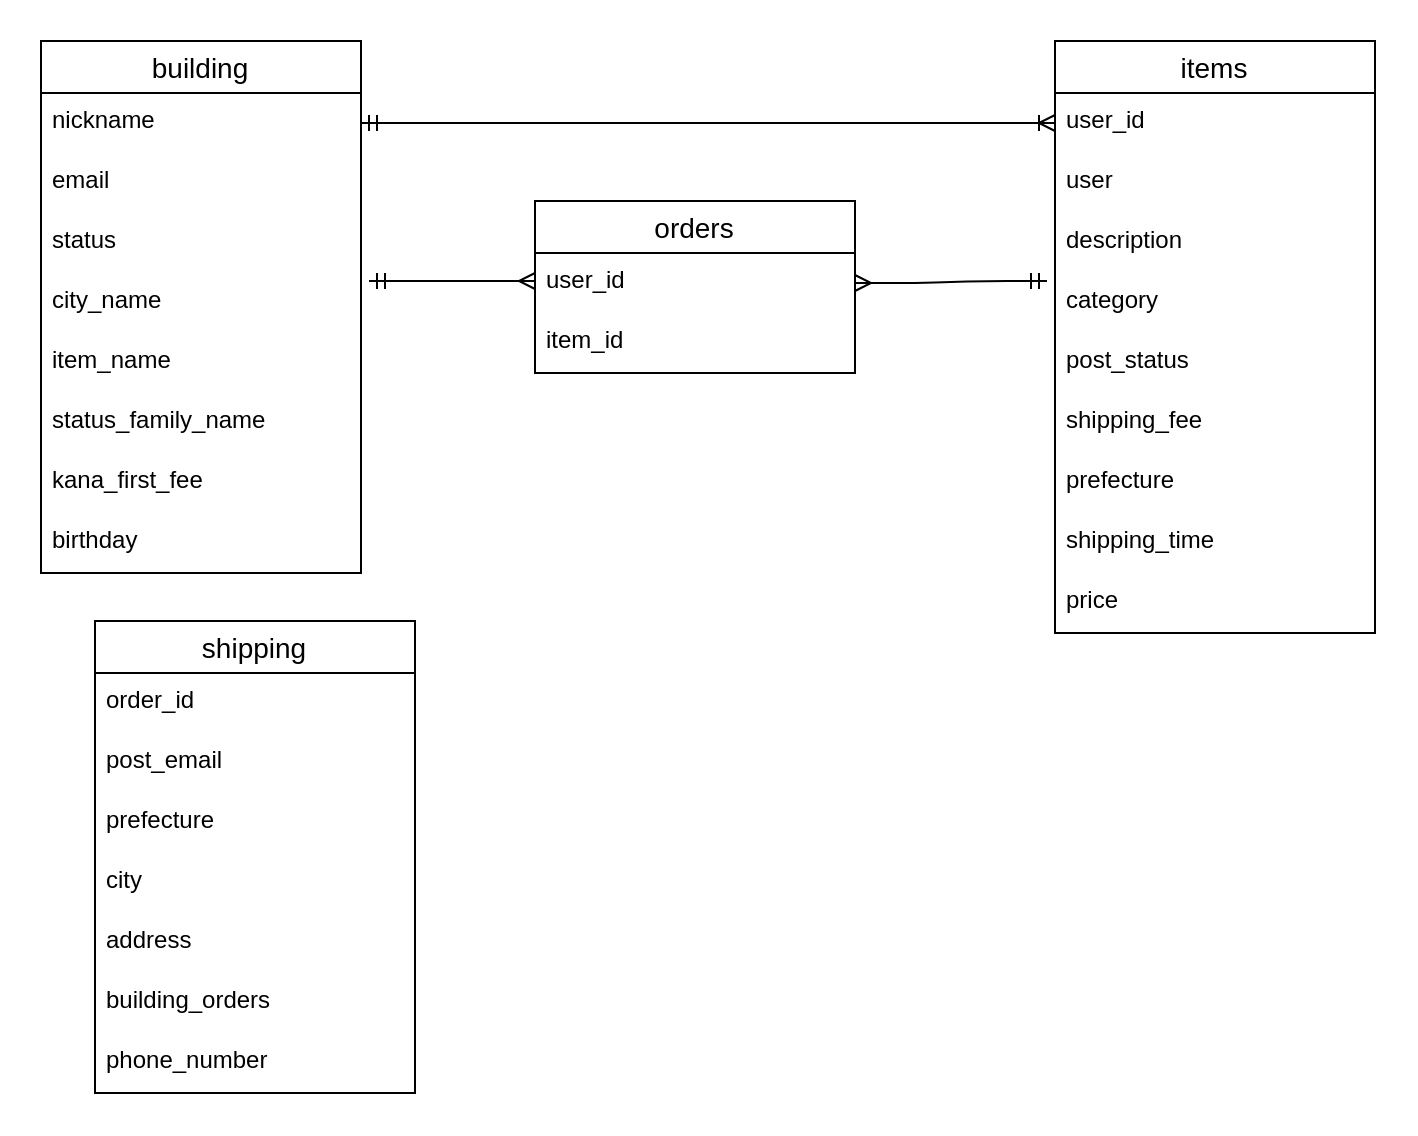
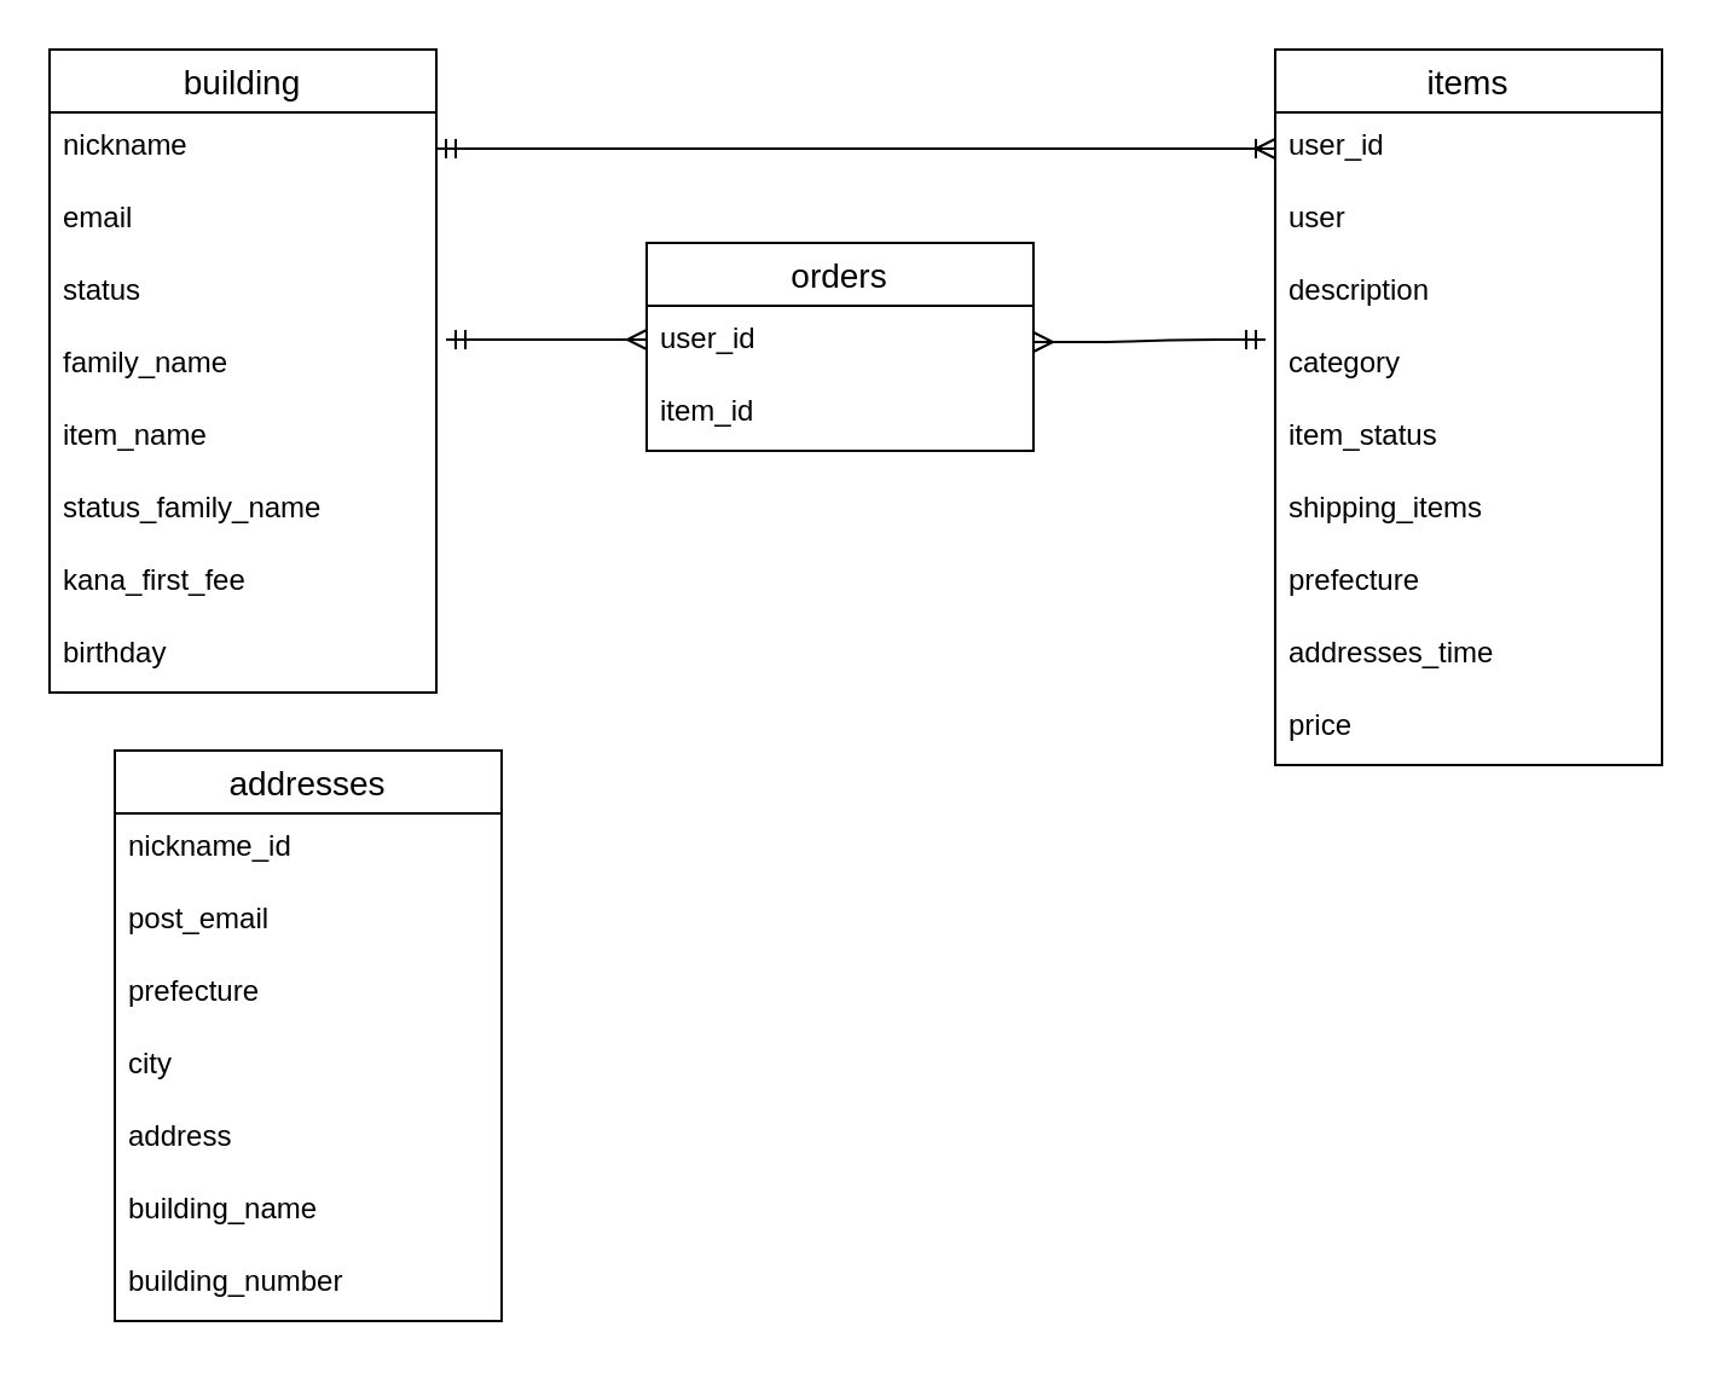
  <mxCell id="0" />
  <mxCell id="1" parent="0" />
  <mxCell id="2" value="building" style="swimlane;fontStyle=0;childLayout=stackLayout;horizontal=1;startSize=26;horizontalStack=0;resizeParent=1;resizeParentMax=0;resizeLast=0;collapsible=1;marginBottom=0;align=center;fontSize=14;verticalAlign=middle;" parent="1" vertex="1"><mxGeometry x="20" width="160" height="266" as="geometry" y="20"><mxRectangle x="-640" y="280" width="50" height="26" as="alternateBounds" /></mxGeometry></mxCell>
  <mxCell id="3" value="nickname&#10;&#10;" style="text;strokeColor=none;fillColor=none;spacingLeft=4;spacingRight=4;overflow=hidden;rotatable=0;points=[[0,0.5],[1,0.5]];portConstraint=eastwest;fontSize=12;" parent="2" vertex="1"><mxGeometry y="26" width="160" height="30" as="geometry" /></mxCell>
  <mxCell id="4" value="email" style="text;strokeColor=none;fillColor=none;spacingLeft=4;spacingRight=4;overflow=hidden;rotatable=0;points=[[0,0.5],[1,0.5]];portConstraint=eastwest;fontSize=12;" parent="2" vertex="1"><mxGeometry y="56" width="160" height="30" as="geometry" /></mxCell>
  <mxCell id="5" value="status" style="text;strokeColor=none;fillColor=none;spacingLeft=4;spacingRight=4;overflow=hidden;rotatable=0;points=[[0,0.5],[1,0.5]];portConstraint=eastwest;fontSize=12;align=left;fontStyle=0" parent="2" vertex="1"><mxGeometry y="86" width="160" height="30" as="geometry" /></mxCell>
- <mxCell id="6" value="city_name" style="text;strokeColor=none;fillColor=none;spacingLeft=4;spacingRight=4;overflow=hidden;rotatable=0;points=[[0,0.5],[1,0.5]];portConstraint=eastwest;fontSize=12;align=left;" parent="2" vertex="1"><mxGeometry y="116" width="160" height="30" as="geometry" /></mxCell>
+ <mxCell id="6" value="family_name" style="text;strokeColor=none;fillColor=none;spacingLeft=4;spacingRight=4;overflow=hidden;rotatable=0;points=[[0,0.5],[1,0.5]];portConstraint=eastwest;fontSize=12;align=left;" parent="2" vertex="1"><mxGeometry y="116" width="160" height="30" as="geometry" /></mxCell>
  <mxCell id="7" value="item_name&#10;" style="text;strokeColor=none;fillColor=none;spacingLeft=4;spacingRight=4;overflow=hidden;rotatable=0;points=[[0,0.5],[1,0.5]];portConstraint=eastwest;fontSize=12;align=left;" parent="2" vertex="1"><mxGeometry y="146" width="160" height="30" as="geometry" /></mxCell>
  <mxCell id="8" value="status_family_name" style="text;strokeColor=none;fillColor=none;spacingLeft=4;spacingRight=4;overflow=hidden;rotatable=0;points=[[0,0.5],[1,0.5]];portConstraint=eastwest;fontSize=12;align=left;" parent="2" vertex="1"><mxGeometry y="176" width="160" height="30" as="geometry" /></mxCell>
  <mxCell id="9" value="kana_first_fee" style="text;strokeColor=none;fillColor=none;spacingLeft=4;spacingRight=4;overflow=hidden;rotatable=0;points=[[0,0.5],[1,0.5]];portConstraint=eastwest;fontSize=12;align=left;" parent="2" vertex="1"><mxGeometry y="206" width="160" height="30" as="geometry" /></mxCell>
  <mxCell id="10" value="birthday" style="text;strokeColor=none;fillColor=none;spacingLeft=4;spacingRight=4;overflow=hidden;rotatable=0;points=[[0,0.5],[1,0.5]];portConstraint=eastwest;fontSize=12;align=left;" parent="2" vertex="1"><mxGeometry y="236" width="160" height="30" as="geometry" /></mxCell>
  <mxCell id="11" value="items" style="swimlane;fontStyle=0;childLayout=stackLayout;horizontal=1;startSize=26;horizontalStack=0;resizeParent=1;resizeParentMax=0;resizeLast=0;collapsible=1;marginBottom=0;align=center;fontSize=14;" parent="1" vertex="1"><mxGeometry x="527" width="160" height="296" as="geometry" y="20" /></mxCell>
  <mxCell id="12" value="user_id" style="text;strokeColor=none;fillColor=none;spacingLeft=4;spacingRight=4;overflow=hidden;rotatable=0;points=[[0,0.5],[1,0.5]];portConstraint=eastwest;fontSize=12;" parent="11" vertex="1"><mxGeometry y="26" width="160" height="30" as="geometry" /></mxCell>
  <mxCell id="13" value="user" style="text;strokeColor=none;fillColor=none;spacingLeft=4;spacingRight=4;overflow=hidden;rotatable=0;points=[[0,0.5],[1,0.5]];portConstraint=eastwest;fontSize=12;" parent="11" vertex="1"><mxGeometry y="56" width="160" height="30" as="geometry" /></mxCell>
  <mxCell id="14" value="description" style="text;strokeColor=none;fillColor=none;spacingLeft=4;spacingRight=4;overflow=hidden;rotatable=0;points=[[0,0.5],[1,0.5]];portConstraint=eastwest;fontSize=12;" parent="11" vertex="1"><mxGeometry y="86" width="160" height="30" as="geometry" /></mxCell>
  <mxCell id="15" value="category" style="text;strokeColor=none;fillColor=none;spacingLeft=4;spacingRight=4;overflow=hidden;rotatable=0;points=[[0,0.5],[1,0.5]];portConstraint=eastwest;fontSize=12;" parent="11" vertex="1"><mxGeometry y="116" width="160" height="30" as="geometry" /></mxCell>
- <mxCell id="16" value="post_status" style="text;strokeColor=none;fillColor=none;spacingLeft=4;spacingRight=4;overflow=hidden;rotatable=0;points=[[0,0.5],[1,0.5]];portConstraint=eastwest;fontSize=12;" parent="11" vertex="1"><mxGeometry y="146" width="160" height="30" as="geometry" /></mxCell>
- <mxCell id="17" value="shipping_fee" style="text;strokeColor=none;fillColor=none;spacingLeft=4;spacingRight=4;overflow=hidden;rotatable=0;points=[[0,0.5],[1,0.5]];portConstraint=eastwest;fontSize=12;" parent="11" vertex="1"><mxGeometry y="176" width="160" height="30" as="geometry" /></mxCell>
+ <mxCell id="16" value="item_status" style="text;strokeColor=none;fillColor=none;spacingLeft=4;spacingRight=4;overflow=hidden;rotatable=0;points=[[0,0.5],[1,0.5]];portConstraint=eastwest;fontSize=12;" parent="11" vertex="1"><mxGeometry y="146" width="160" height="30" as="geometry" /></mxCell>
+ <mxCell id="17" value="shipping_items" style="text;strokeColor=none;fillColor=none;spacingLeft=4;spacingRight=4;overflow=hidden;rotatable=0;points=[[0,0.5],[1,0.5]];portConstraint=eastwest;fontSize=12;" parent="11" vertex="1"><mxGeometry y="176" width="160" height="30" as="geometry" /></mxCell>
  <mxCell id="18" value="prefecture" style="text;strokeColor=none;fillColor=none;spacingLeft=4;spacingRight=4;overflow=hidden;rotatable=0;points=[[0,0.5],[1,0.5]];portConstraint=eastwest;fontSize=12;" parent="11" vertex="1"><mxGeometry y="206" width="160" height="30" as="geometry" /></mxCell>
- <mxCell id="19" value="shipping_time" style="text;strokeColor=none;fillColor=none;spacingLeft=4;spacingRight=4;overflow=hidden;rotatable=0;points=[[0,0.5],[1,0.5]];portConstraint=eastwest;fontSize=12;" parent="11" vertex="1"><mxGeometry y="236" width="160" height="30" as="geometry" /></mxCell>
+ <mxCell id="19" value="addresses_time" style="text;strokeColor=none;fillColor=none;spacingLeft=4;spacingRight=4;overflow=hidden;rotatable=0;points=[[0,0.5],[1,0.5]];portConstraint=eastwest;fontSize=12;" parent="11" vertex="1"><mxGeometry y="236" width="160" height="30" as="geometry" /></mxCell>
  <mxCell id="20" value="price" style="text;strokeColor=none;fillColor=none;spacingLeft=4;spacingRight=4;overflow=hidden;rotatable=0;points=[[0,0.5],[1,0.5]];portConstraint=eastwest;fontSize=12;" parent="11" vertex="1"><mxGeometry y="266" width="160" height="30" as="geometry" /></mxCell>
  <mxCell id="21" value="" style="edgeStyle=entityRelationEdgeStyle;fontSize=12;html=1;endArrow=ERoneToMany;startArrow=ERmandOne;strokeWidth=1;entryX=0;entryY=0.5;entryDx=0;entryDy=0;" parent="1" source="3" target="12" edge="1"><mxGeometry width="100" height="100" relative="1" as="geometry"><mxPoint x="227" y="200" as="sourcePoint" /><mxPoint x="327" y="100" as="targetPoint" /></mxGeometry></mxCell>
- <mxCell id="22" value="shipping" style="swimlane;fontStyle=0;childLayout=stackLayout;horizontal=1;startSize=26;horizontalStack=0;resizeParent=1;resizeParentMax=0;resizeLast=0;collapsible=1;marginBottom=0;align=center;fontSize=14;" parent="1" vertex="1"><mxGeometry x="47" y="310" width="160" height="236" as="geometry" /></mxCell>
- <mxCell id="23" value="order_id" style="text;strokeColor=none;fillColor=none;spacingLeft=4;spacingRight=4;overflow=hidden;rotatable=0;points=[[0,0.5],[1,0.5]];portConstraint=eastwest;fontSize=12;" parent="22" vertex="1"><mxGeometry y="26" width="160" height="30" as="geometry" /></mxCell>
+ <mxCell id="22" value="addresses" style="swimlane;fontStyle=0;childLayout=stackLayout;horizontal=1;startSize=26;horizontalStack=0;resizeParent=1;resizeParentMax=0;resizeLast=0;collapsible=1;marginBottom=0;align=center;fontSize=14;" parent="1" vertex="1"><mxGeometry x="47" y="310" width="160" height="236" as="geometry" /></mxCell>
+ <mxCell id="23" value="nickname_id" style="text;strokeColor=none;fillColor=none;spacingLeft=4;spacingRight=4;overflow=hidden;rotatable=0;points=[[0,0.5],[1,0.5]];portConstraint=eastwest;fontSize=12;" parent="22" vertex="1"><mxGeometry y="26" width="160" height="30" as="geometry" /></mxCell>
  <mxCell id="24" value="post_email" style="text;strokeColor=none;fillColor=none;spacingLeft=4;spacingRight=4;overflow=hidden;rotatable=0;points=[[0,0.5],[1,0.5]];portConstraint=eastwest;fontSize=12;" parent="22" vertex="1"><mxGeometry y="56" width="160" height="30" as="geometry" /></mxCell>
  <mxCell id="25" value="prefecture" style="text;strokeColor=none;fillColor=none;spacingLeft=4;spacingRight=4;overflow=hidden;rotatable=0;points=[[0,0.5],[1,0.5]];portConstraint=eastwest;fontSize=12;" parent="22" vertex="1"><mxGeometry y="86" width="160" height="30" as="geometry" /></mxCell>
  <mxCell id="26" value="city" style="text;strokeColor=none;fillColor=none;spacingLeft=4;spacingRight=4;overflow=hidden;rotatable=0;points=[[0,0.5],[1,0.5]];portConstraint=eastwest;fontSize=12;" parent="22" vertex="1"><mxGeometry y="116" width="160" height="30" as="geometry" /></mxCell>
  <mxCell id="27" value="address" style="text;strokeColor=none;fillColor=none;spacingLeft=4;spacingRight=4;overflow=hidden;rotatable=0;points=[[0,0.5],[1,0.5]];portConstraint=eastwest;fontSize=12;" parent="22" vertex="1"><mxGeometry y="146" width="160" height="30" as="geometry" /></mxCell>
- <mxCell id="28" value="building_orders" style="text;strokeColor=none;fillColor=none;spacingLeft=4;spacingRight=4;overflow=hidden;rotatable=0;points=[[0,0.5],[1,0.5]];portConstraint=eastwest;fontSize=12;" parent="22" vertex="1"><mxGeometry y="176" width="160" height="30" as="geometry" /></mxCell>
- <mxCell id="29" value="phone_number" style="text;strokeColor=none;fillColor=none;spacingLeft=4;spacingRight=4;overflow=hidden;rotatable=0;points=[[0,0.5],[1,0.5]];portConstraint=eastwest;fontSize=12;" parent="22" vertex="1"><mxGeometry y="206" width="160" height="30" as="geometry" /></mxCell>
+ <mxCell id="28" value="building_name" style="text;strokeColor=none;fillColor=none;spacingLeft=4;spacingRight=4;overflow=hidden;rotatable=0;points=[[0,0.5],[1,0.5]];portConstraint=eastwest;fontSize=12;" parent="22" vertex="1"><mxGeometry y="176" width="160" height="30" as="geometry" /></mxCell>
+ <mxCell id="29" value="building_number" style="text;strokeColor=none;fillColor=none;spacingLeft=4;spacingRight=4;overflow=hidden;rotatable=0;points=[[0,0.5],[1,0.5]];portConstraint=eastwest;fontSize=12;" parent="22" vertex="1"><mxGeometry y="206" width="160" height="30" as="geometry" /></mxCell>
  <mxCell id="30" value="orders" style="swimlane;fontStyle=0;childLayout=stackLayout;horizontal=1;startSize=26;horizontalStack=0;resizeParent=1;resizeParentMax=0;resizeLast=0;collapsible=1;marginBottom=0;align=center;fontSize=14;" parent="1" vertex="1"><mxGeometry x="267" y="100" width="160" height="86" as="geometry" /></mxCell>
  <mxCell id="31" value="user_id" style="text;strokeColor=none;fillColor=none;spacingLeft=4;spacingRight=4;overflow=hidden;rotatable=0;points=[[0,0.5],[1,0.5]];portConstraint=eastwest;fontSize=12;" parent="30" vertex="1"><mxGeometry y="26" width="160" height="30" as="geometry" /></mxCell>
  <mxCell id="32" value="item_id" style="text;strokeColor=none;fillColor=none;spacingLeft=4;spacingRight=4;overflow=hidden;rotatable=0;points=[[0,0.5],[1,0.5]];portConstraint=eastwest;fontSize=12;" parent="30" vertex="1"><mxGeometry y="56" width="160" height="30" as="geometry" /></mxCell>
  <mxCell id="33" value="" style="edgeStyle=entityRelationEdgeStyle;fontSize=12;html=1;endArrow=ERmandOne;startArrow=ERmany;strokeWidth=1;entryX=-0.025;entryY=1.133;entryDx=0;entryDy=0;entryPerimeter=0;exitX=1;exitY=0.5;exitDx=0;exitDy=0;startFill=0;" parent="1" source="31" target="14" edge="1"><mxGeometry width="100" height="100" relative="1" as="geometry"><mxPoint x="384" y="270" as="sourcePoint" /><mxPoint x="484" y="170" as="targetPoint" /></mxGeometry></mxCell>
  <mxCell id="34" value="" style="edgeStyle=entityRelationEdgeStyle;fontSize=12;html=1;endArrow=ERmany;startArrow=ERmandOne;strokeWidth=1;exitX=1.025;exitY=0.133;exitDx=0;exitDy=0;exitPerimeter=0;endFill=0;" parent="1" source="6" edge="1"><mxGeometry width="100" height="100" relative="1" as="geometry"><mxPoint x="167" y="240" as="sourcePoint" /><mxPoint x="267" y="140" as="targetPoint" /></mxGeometry></mxCell>
